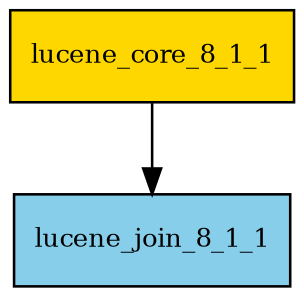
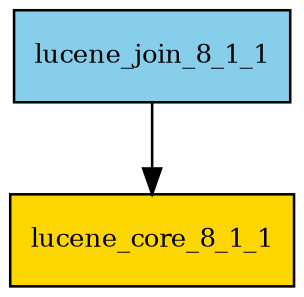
  digraph {
    node [fontsize=10.0 shape=box style=filled]
    lucene_join_8_1_1 [fillcolor=skyblue]
    lucene_core_8_1_1 [fillcolor=gold]
-   lucene_core_8_1_1 -> lucene_join_8_1_1 [style=solid]
+   lucene_join_8_1_1 -> lucene_core_8_1_1 [style=solid]
  }
